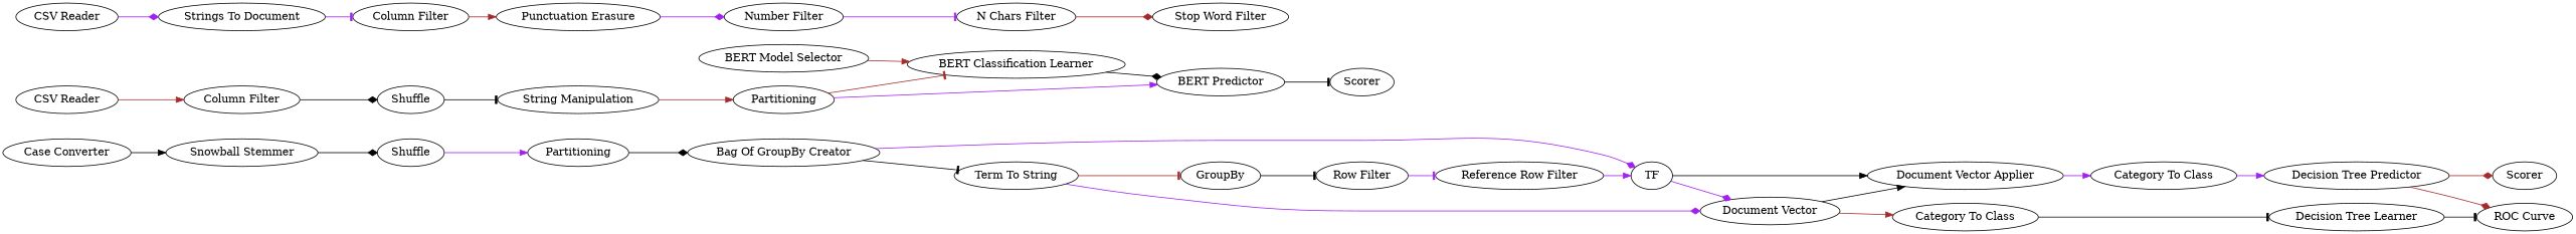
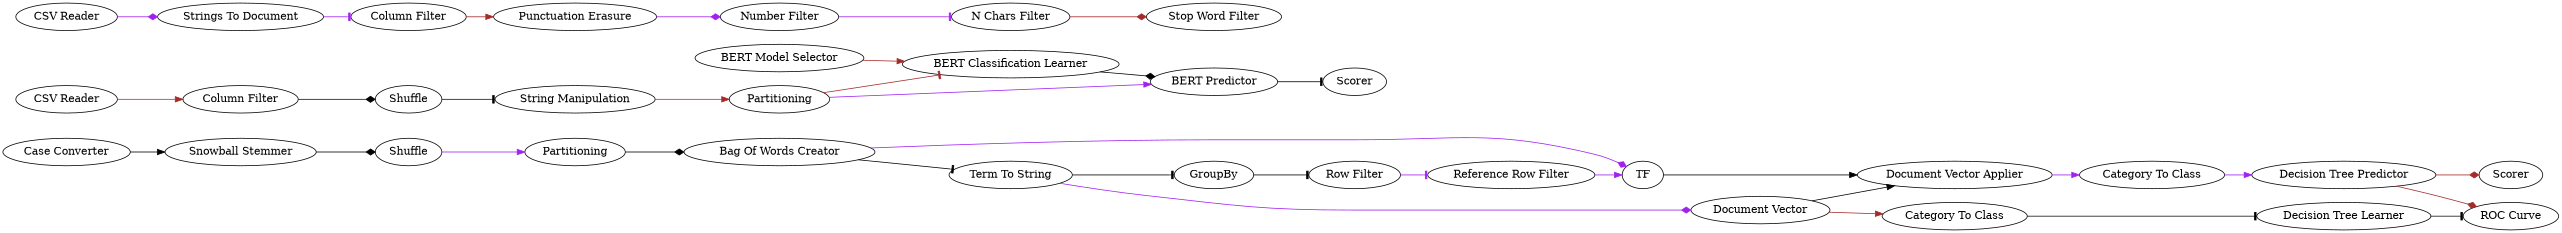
  digraph {
    rankdir=LR
    edge [arrowhead=normal color=black]
    n1 [label=TF]
    n2 [label="Document Vector Applier"]
    n3 [label="Document Vector"]
    n4 [label="Category To Class"]
    n5 [label="Category To Class"]
    n6 [label="Decision Tree Predictor"]
    n7 [label="ROC Curve"]
    n8 [label=Scorer]
    n9 [label=Partitioning]
    n10 [label="BERT Classification Learner"]
    n11 [label="BERT Predictor"]
    n12 [label=Scorer]
    n13 [label="Stop Word Filter"]
    n14 [label="Case Converter"]
    n15 [label="Snowball Stemmer"]
    n16 [label=Shuffle]
    n17 [label="N Chars Filter"]
    n18 [label="Term To String"]
    n19 [label=GroupBy]
    n20 [label="Row Filter"]
    n21 [label="Reference Row Filter"]
    n22 [label="CSV Reader"]
    n23 [label="Column Filter"]
    n24 [label=Shuffle]
    n25 [label="String Manipulation"]
    n26 [label="Strings To Document"]
    n27 [label="Column Filter"]
    n28 [label="Punctuation Erasure"]
    n29 [label="Number Filter"]
    n30 [label=Partitioning]
-   n31 [label="Bag Of GroupBy Creator"]
+   n31 [label="Bag Of Words Creator"]
    n32 [label="Decision Tree Learner"]
    n33 [label="CSV Reader"]
    n34 [label="BERT Model Selector"]
    n1 -> n2
-   n1 -> n3 [arrowhead=diamond color=purple]
    n2 -> n4 [color=purple]
    n3 -> n2
    n3 -> n5 [color=brown]
    n4 -> n6 [color=purple]
    n5 -> n32 [arrowhead=tee]
    n6 -> n7 [arrowhead=diamond color=brown]
    n6 -> n8 [arrowhead=diamond color=brown]
    n9 -> n10 [arrowhead=tee color=brown]
    n9 -> n11 [color=purple]
    n10 -> n11 [arrowhead=diamond]
    n11 -> n12 [arrowhead=tee]
    n14 -> n15
    n15 -> n16 [arrowhead=diamond]
    n16 -> n30 [color=purple]
    n17 -> n13 [arrowhead=diamond color=brown]
    n18 -> n3 [arrowhead=diamond color=purple]
-   n18 -> n19 [arrowhead=tee color=brown]
+   n18 -> n19 [arrowhead=tee]
    n19 -> n20 [arrowhead=tee]
    n20 -> n21 [arrowhead=tee color=purple]
    n21 -> n1 [color=purple]
    n22 -> n23 [color=brown]
    n23 -> n24 [arrowhead=diamond]
    n24 -> n25 [arrowhead=tee]
    n25 -> n9 [color=brown]
    n26 -> n27 [arrowhead=tee color=purple]
    n27 -> n28 [color=brown]
    n28 -> n29 [arrowhead=diamond color=purple]
    n29 -> n17 [arrowhead=tee color=purple]
    n30 -> n31 [arrowhead=diamond]
    n31 -> n1 [arrowhead=diamond color=purple]
    n31 -> n18 [arrowhead=tee]
    n32 -> n7 [arrowhead=tee]
    n33 -> n26 [arrowhead=diamond color=purple]
    n34 -> n10 [color=brown]
  }
